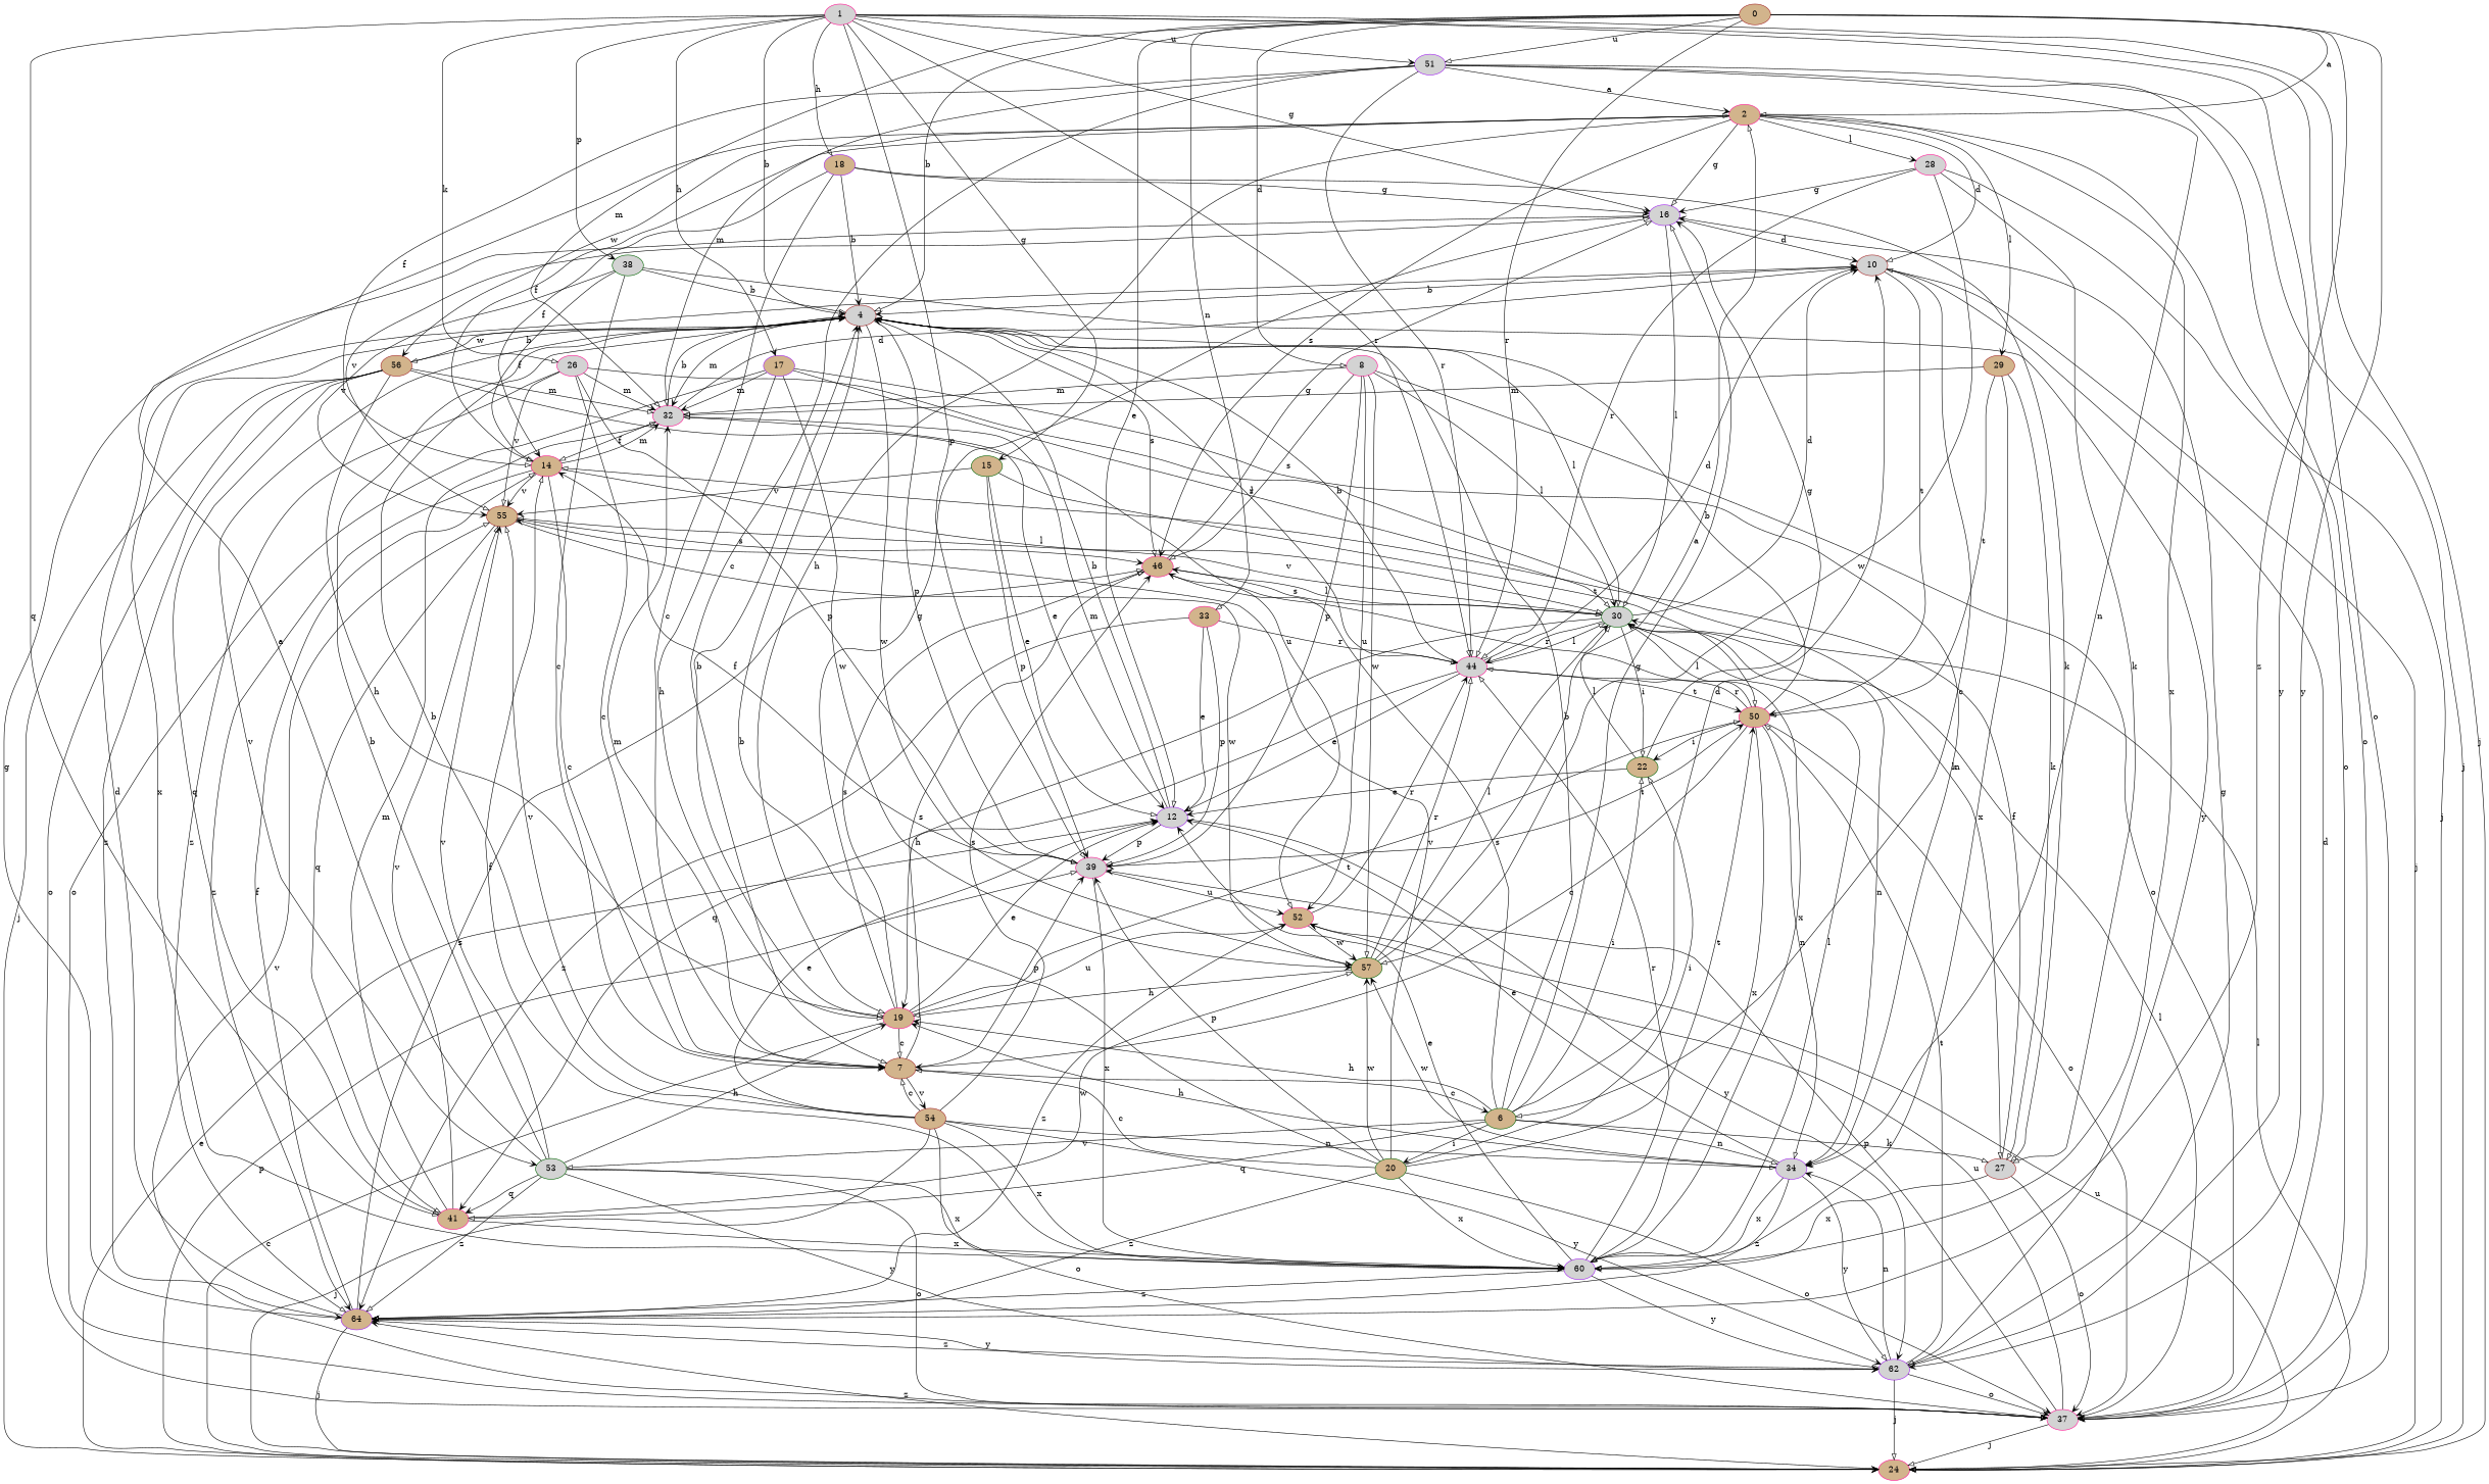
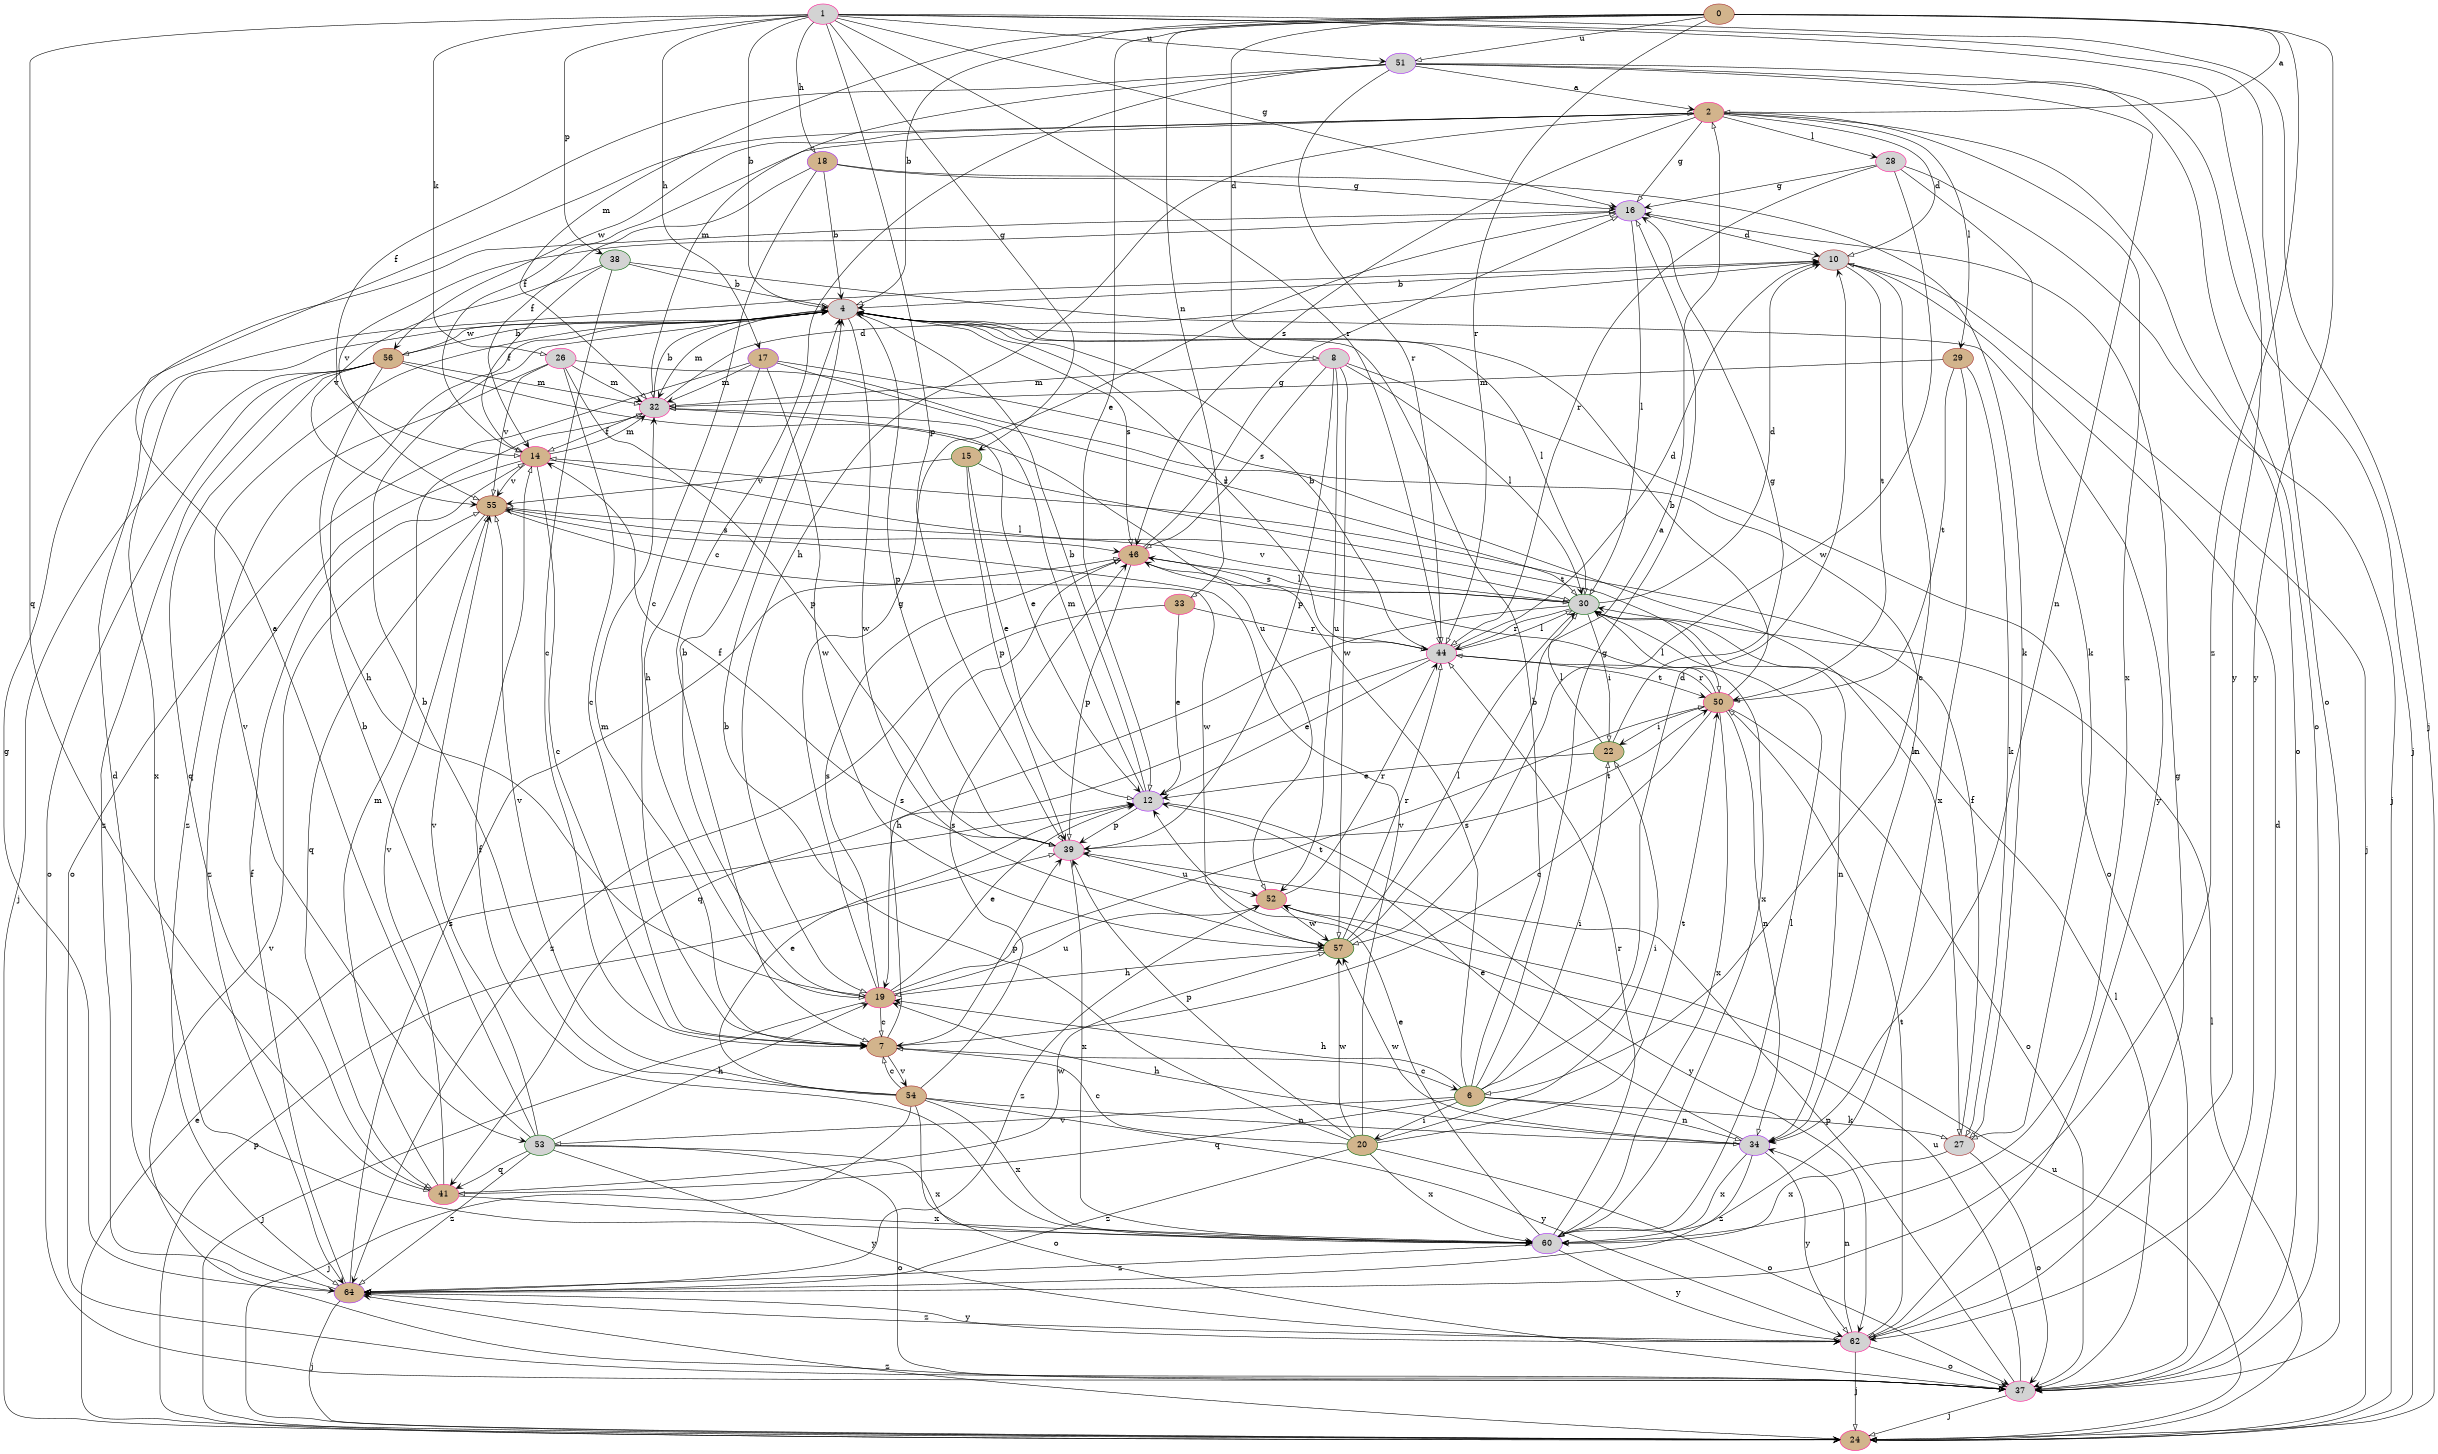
  strict digraph {
    node [color=deeppink fillcolor=tan style=filled]
    edge [arrowhead=onormal]
    0 [color=brown]
    2
    4 [color=brown fillcolor=lightgrey]
    8 [fillcolor=lightgrey]
    12 [color=purple fillcolor=lightgrey]
    32 [fillcolor=lightgrey]
    33
    44 [fillcolor=lightgrey]
    51 [color=purple fillcolor=lightgrey]
-   62 [color=purple fillcolor=lightgrey]
+   62 [fillcolor=lightgrey]
    64 [color=purple]
    16 [color=purple fillcolor=lightgrey]
    37 [fillcolor=lightgrey]
    10 [color=brown fillcolor=lightgrey]
    14
    19
    28 [fillcolor=lightgrey]
    29 [color=brown]
    46
    56 [color=brown]
    60 [color=purple fillcolor=lightgrey]
    39 [fillcolor=lightgrey]
    30 [color=darkgreen fillcolor=lightgrey]
    53 [color=darkgreen fillcolor=lightgrey]
    57 [color=darkgreen]
    52
    50
    24
    34 [color=purple fillcolor=lightgrey]
    7 [color=brown]
    1 [fillcolor=lightgrey]
    15 [color=darkgreen]
    17 [color=purple]
    18 [color=purple]
    26 [fillcolor=lightgrey]
    38 [color=darkgreen fillcolor=lightgrey]
    41
    55 [color=brown]
    27 [color=brown fillcolor=lightgrey]
    6 [color=darkgreen]
    22 [color=darkgreen]
    20 [color=darkgreen]
    54 [color=brown]
    0 -> 2 [label=a]
    0 -> 4 [label=b]
    0 -> 8 [label=d]
    0 -> 12 [label=e]
    0 -> 32 [label=m]
    0 -> 33 [label=n]
    0 -> 44 [label=r]
    0 -> 51 [label=u]
    0 -> 62 [arrowhead=vee label=y]
    0 -> 64 [arrowhead=vee label=z]
    2 -> 16 [label=g]
    2 -> 37 [arrowhead=vee label=o]
    2 -> 10 [label=d]
    2 -> 14 [label=f]
    2 -> 19 [label=h]
    2 -> 28 [arrowhead=vee label=l]
    2 -> 29 [arrowhead=vee label=l]
    2 -> 46 [arrowhead=vee label=s]
    2 -> 56 [arrowhead=vee label=w]
    2 -> 60 [label=x]
    4 -> 32 [arrowhead=vee label=m]
    4 -> 44 [label=r]
    4 -> 46 [label=s]
    4 -> 56 [label=w]
    4 -> 60 [arrowhead=vee label=x]
    4 -> 39 [label=p]
    4 -> 30 [label=l]
    4 -> 53 [arrowhead=vee label=v]
    4 -> 57 [label=w]
    8 -> 32 [label=m]
    8 -> 37 [arrowhead=vee label=o]
    8 -> 46 [label=s]
    8 -> 39 [arrowhead=vee label=p]
    8 -> 30 [arrowhead=vee label=l]
    8 -> 57 [label=w]
    8 -> 52 [arrowhead=vee label=u]
    12 -> 4 [arrowhead=vee label=b]
    12 -> 32 [label=m]
    12 -> 62 [arrowhead=vee label=y]
    12 -> 39 [arrowhead=vee label=p]
    32 -> 4 [arrowhead=vee label=b]
    32 -> 12 [arrowhead=vee label=e]
    32 -> 10 [arrowhead=vee label=d]
    32 -> 14 [label=f]
    33 -> 12 [label=e]
    33 -> 44 [arrowhead=vee label=r]
    33 -> 64 [arrowhead=vee label=z]
    44 -> 4 [label=b]
    44 -> 12 [arrowhead=vee label=e]
    44 -> 10 [label=d]
    44 -> 19 [arrowhead=vee label=h]
    44 -> 30 [label=l]
    44 -> 50 [arrowhead=vee label=t]
    51 -> 2 [arrowhead=vee label=a]
    51 -> 32 [label=m]
    51 -> 44 [label=r]
    51 -> 37 [label=o]
    51 -> 14 [label=f]
    51 -> 24 [label=j]
    51 -> 34 [arrowhead=vee label=n]
    51 -> 7 [label=c]
    62 -> 64 [arrowhead=vee label=z]
    62 -> 16 [arrowhead=vee label=g]
    62 -> 37 [arrowhead=vee label=o]
    62 -> 50 [label=t]
    62 -> 24 [label=j]
    62 -> 34 [arrowhead=vee label=n]
    64 -> 62 [arrowhead=vee label=y]
    64 -> 16 [label=g]
    64 -> 10 [arrowhead=vee label=d]
    64 -> 14 [label=f]
    64 -> 46 [label=s]
    64 -> 24 [label=j]
    16 -> 10 [arrowhead=vee label=d]
    16 -> 30 [label=l]
    16 -> 55 [label=v]
    37 -> 10 [label=d]
    37 -> 39 [arrowhead=vee label=p]
    37 -> 30 [label=l]
    37 -> 52 [arrowhead=vee label=u]
    37 -> 24 [label=j]
    37 -> 55 [label=v]
    10 -> 4 [arrowhead=vee label=b]
    10 -> 50 [arrowhead=vee label=t]
    10 -> 24 [label=j]
    10 -> 6 [label=c]
    14 -> 32 [arrowhead=vee label=m]
    14 -> 64 [arrowhead=vee label=z]
    14 -> 30 [label=l]
    14 -> 7 [label=c]
    14 -> 55 [arrowhead=vee label=v]
    19 -> 4 [arrowhead=vee label=b]
    19 -> 12 [arrowhead=vee label=e]
    19 -> 16 [label=g]
    19 -> 46 [label=s]
    19 -> 52 [arrowhead=vee label=u]
    19 -> 50 [label=t]
-   19 -> 24 [arrowhead=vee label=c]
+   19 -> 24 [arrowhead=vee label=j]
    19 -> 7 [label=c]
    28 -> 44 [label=r]
    28 -> 16 [arrowhead=vee label=g]
    28 -> 57 [label=w]
    28 -> 24 [arrowhead=vee label=j]
    28 -> 27 [label=k]
    29 -> 32 [label=m]
    29 -> 60 [label=x]
    29 -> 50 [label=t]
    29 -> 27 [label=k]
    46 -> 16 [label=g]
    46 -> 60 [label=x]
-   33 -> 39 [label=p]
+   46 -> 39 [label=p]
    46 -> 30 [label=l]
    56 -> 4 [arrowhead=vee label=b]
    56 -> 32 [label=m]
    56 -> 64 [arrowhead=vee label=z]
    56 -> 37 [arrowhead=vee label=o]
    56 -> 19 [label=h]
    56 -> 52 [label=u]
    56 -> 24 [arrowhead=vee label=j]
    56 -> 41 [label=q]
    60 -> 12 [arrowhead=vee label=e]
    60 -> 44 [label=r]
    60 -> 62 [label=y]
    60 -> 64 [label=z]
    60 -> 14 [label=f]
    60 -> 30 [label=l]
    39 -> 14 [arrowhead=vee label=f]
    39 -> 60 [label=x]
    39 -> 52 [arrowhead=vee label=u]
    39 -> 50 [arrowhead=vee label=t]
    30 -> 44 [arrowhead=vee label=r]
    30 -> 10 [arrowhead=vee label=d]
    30 -> 46 [arrowhead=vee label=s]
    30 -> 34 [label=n]
    30 -> 41 [arrowhead=vee label=q]
    30 -> 55 [label=v]
    30 -> 22 [label=i]
    53 -> 2 [label=a]
    53 -> 4 [label=b]
    53 -> 62 [arrowhead=vee label=y]
    53 -> 64 [label=z]
    53 -> 37 [arrowhead=vee label=o]
    53 -> 19 [arrowhead=vee label=h]
    53 -> 60 [label=x]
    53 -> 41 [arrowhead=vee label=q]
    53 -> 55 [arrowhead=vee label=v]
    57 -> 2 [label=a]
    57 -> 44 [label=r]
    57 -> 19 [label=h]
    57 -> 30 [arrowhead=vee label=l]
    52 -> 44 [arrowhead=vee label=r]
    52 -> 64 [label=z]
    52 -> 57 [arrowhead=vee label=w]
    50 -> 4 [label=b]
    50 -> 44 [label=r]
    50 -> 37 [arrowhead=vee label=o]
    50 -> 60 [label=x]
    50 -> 30 [arrowhead=vee label=l]
    50 -> 34 [label=n]
    50 -> 7 [arrowhead=vee label=c]
    50 -> 22 [arrowhead=vee label=i]
    24 -> 12 [arrowhead=vee label=e]
    24 -> 64 [arrowhead=vee label=z]
    24 -> 39 [label=p]
    24 -> 30 [arrowhead=vee label=l]
    24 -> 52 [arrowhead=vee label=u]
    34 -> 12 [arrowhead=vee label=e]
    34 -> 62 [label=y]
    34 -> 64 [arrowhead=vee label=z]
    34 -> 19 [arrowhead=vee label=h]
    34 -> 60 [label=x]
    34 -> 57 [arrowhead=vee label=w]
    7 -> 32 [arrowhead=vee label=m]
    7 -> 46 [label=s]
    7 -> 39 [arrowhead=vee label=p]
    7 -> 6 [arrowhead=vee label=c]
    7 -> 54 [arrowhead=vee label=v]
    1 -> 4 [arrowhead=vee label=b]
    1 -> 44 [label=r]
    1 -> 51 [arrowhead=vee label=u]
    1 -> 62 [label=y]
    1 -> 16 [arrowhead=vee label=g]
    1 -> 37 [arrowhead=vee label=o]
    1 -> 39 [label=p]
    1 -> 24 [label=j]
    1 -> 15 [arrowhead=vee label=g]
    1 -> 17 [arrowhead=vee label=h]
    1 -> 18 [label=h]
    1 -> 26 [label=k]
    1 -> 38 [arrowhead=vee label=p]
    1 -> 41 [label=q]
    15 -> 12 [label=e]
    15 -> 39 [arrowhead=vee label=p]
    15 -> 50 [label=t]
    15 -> 55 [arrowhead=vee label=v]
    17 -> 32 [arrowhead=vee label=m]
    17 -> 37 [label=o]
    17 -> 19 [label=h]
    17 -> 30 [label=l]
    17 -> 57 [arrowhead=vee label=w]
    17 -> 34 [arrowhead=vee label=n]
    18 -> 4 [arrowhead=vee label=b]
    18 -> 16 [arrowhead=vee label=g]
    18 -> 14 [arrowhead=vee label=f]
    18 -> 7 [arrowhead=vee label=c]
    18 -> 27 [label=k]
    26 -> 32 [arrowhead=vee label=m]
    26 -> 64 [label=z]
    26 -> 39 [label=p]
    26 -> 7 [arrowhead=vee label=c]
    26 -> 55 [label=v]
    26 -> 27 [label=k]
    38 -> 4 [label=b]
    38 -> 62 [label=y]
    38 -> 14 [label=f]
    38 -> 7 [arrowhead=vee label=c]
    38 -> 55 [arrowhead=vee label=v]
    41 -> 32 [label=m]
    41 -> 60 [arrowhead=vee label=x]
    41 -> 57 [label=w]
    41 -> 55 [label=v]
    55 -> 46 [arrowhead=vee label=s]
    55 -> 57 [arrowhead=vee label=w]
    55 -> 41 [label=q]
    27 -> 37 [arrowhead=vee label=o]
    27 -> 14 [label=f]
    27 -> 60 [arrowhead=vee label=x]
    6 -> 4 [arrowhead=vee label=b]
    6 -> 16 [label=g]
    6 -> 10 [arrowhead=vee label=d]
    6 -> 19 [arrowhead=vee label=h]
    6 -> 46 [arrowhead=vee label=s]
    6 -> 53 [label=v]
    6 -> 34 [label=n]
    6 -> 41 [label=q]
    6 -> 27 [label=k]
    6 -> 22 [label=i]
    6 -> 20 [arrowhead=vee label=i]
    22 -> 12 [arrowhead=vee label=e]
    22 -> 16 [arrowhead=vee label=g]
    22 -> 30 [label=l]
    20 -> 4 [arrowhead=vee label=b]
    20 -> 64 [label=z]
    20 -> 37 [arrowhead=vee label=o]
    20 -> 60 [arrowhead=vee label=x]
    20 -> 39 [arrowhead=vee label=p]
    20 -> 57 [arrowhead=vee label=w]
    20 -> 50 [arrowhead=vee label=t]
    20 -> 7 [label=c]
    20 -> 55 [arrowhead=vee label=v]
    20 -> 22 [label=i]
    54 -> 4 [label=b]
    54 -> 12 [arrowhead=vee label=e]
    54 -> 62 [arrowhead=vee label=y]
    54 -> 37 [label=o]
    54 -> 46 [arrowhead=vee label=s]
    54 -> 60 [arrowhead=vee label=x]
    54 -> 24 [arrowhead=vee label=j]
    54 -> 34 [label=n]
    54 -> 7 [label=c]
    54 -> 55 [label=v]
  }
